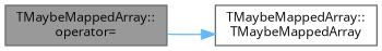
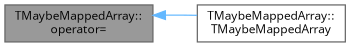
  digraph {
    rankdir=LR
    fontname="Open Sans"
    node [fontname="Open Sans" fontsize=10 shape=box style=filled]
    n1 [color=gray40 fillcolor=grey60 fontcolor=black height=0.2 label="TMaybeMappedArray::\loperator=" width=0.4]
    n2 [color=grey40 fillcolor=white height=0.2 label="TMaybeMappedArray::\lTMaybeMappedArray" width=0.4]
-   n1 -> n2 [color=steelblue1 fontname="Open Sans" fontsize=10 labelfontname=Helvetica labelfontsize=10 style=solid]
+   n2 -> n1 [color=steelblue1 fontname="Open Sans" fontsize=10 labelfontname=Helvetica labelfontsize=10 style=solid]
  }
